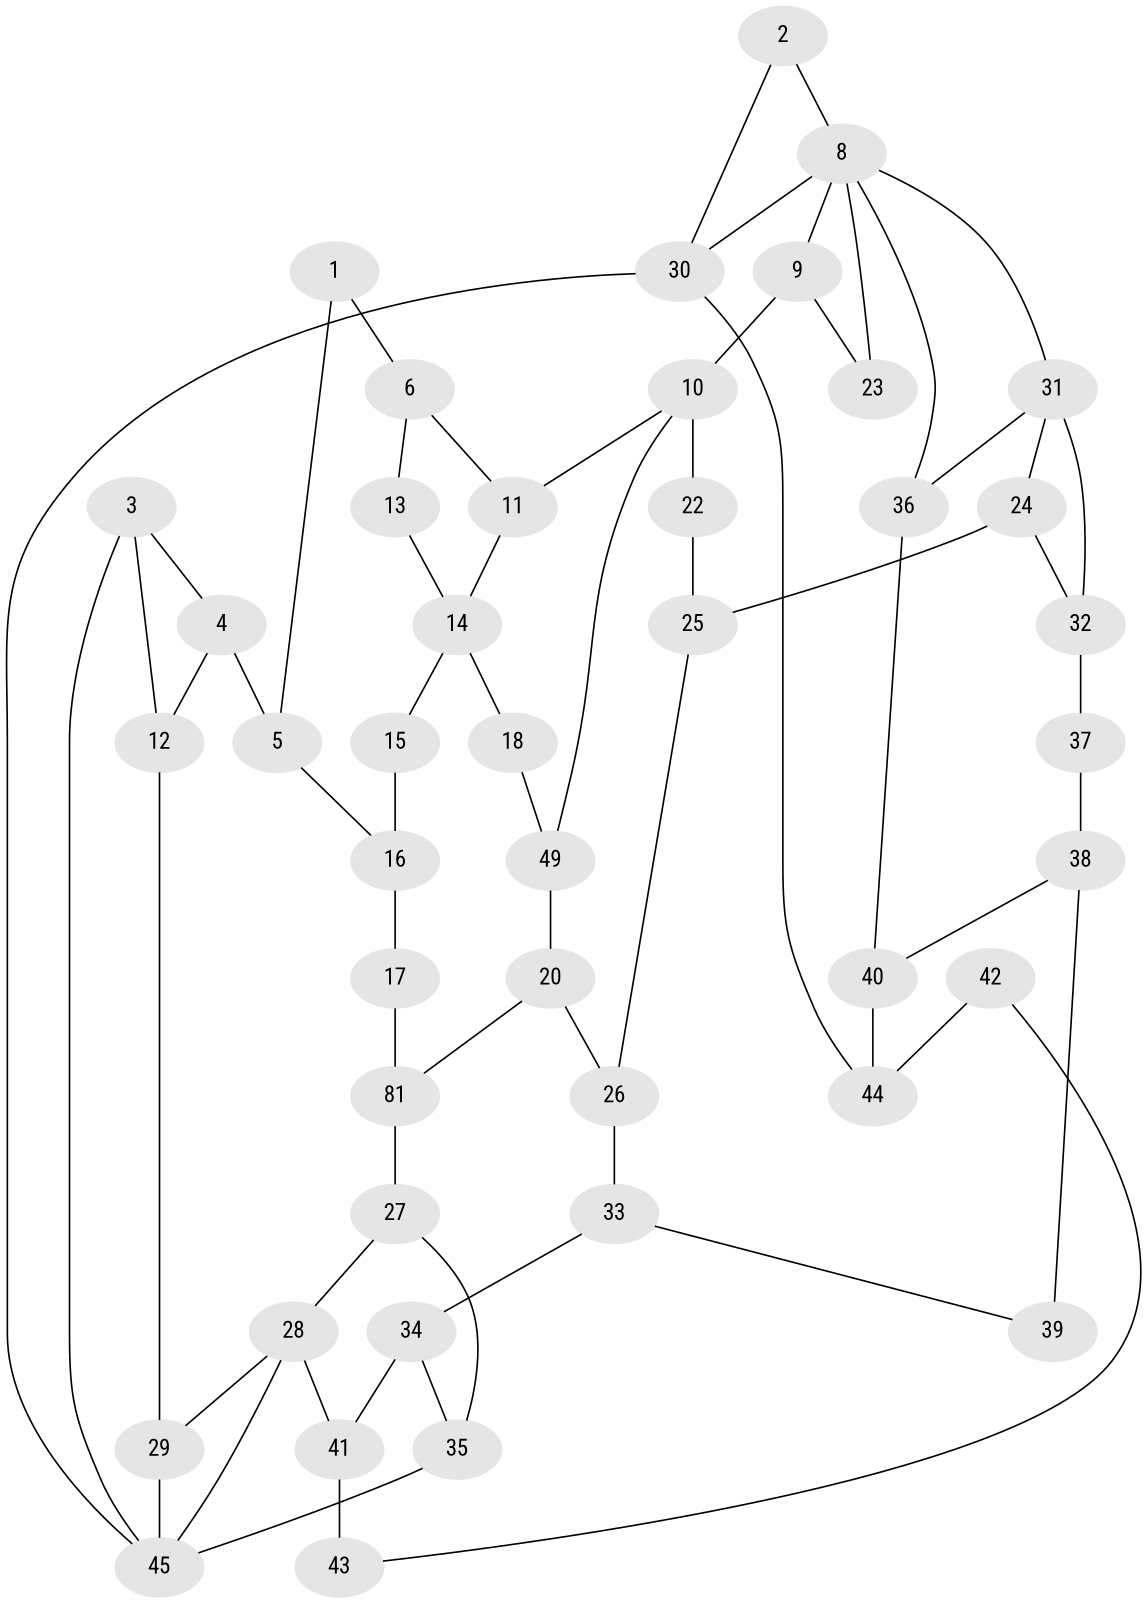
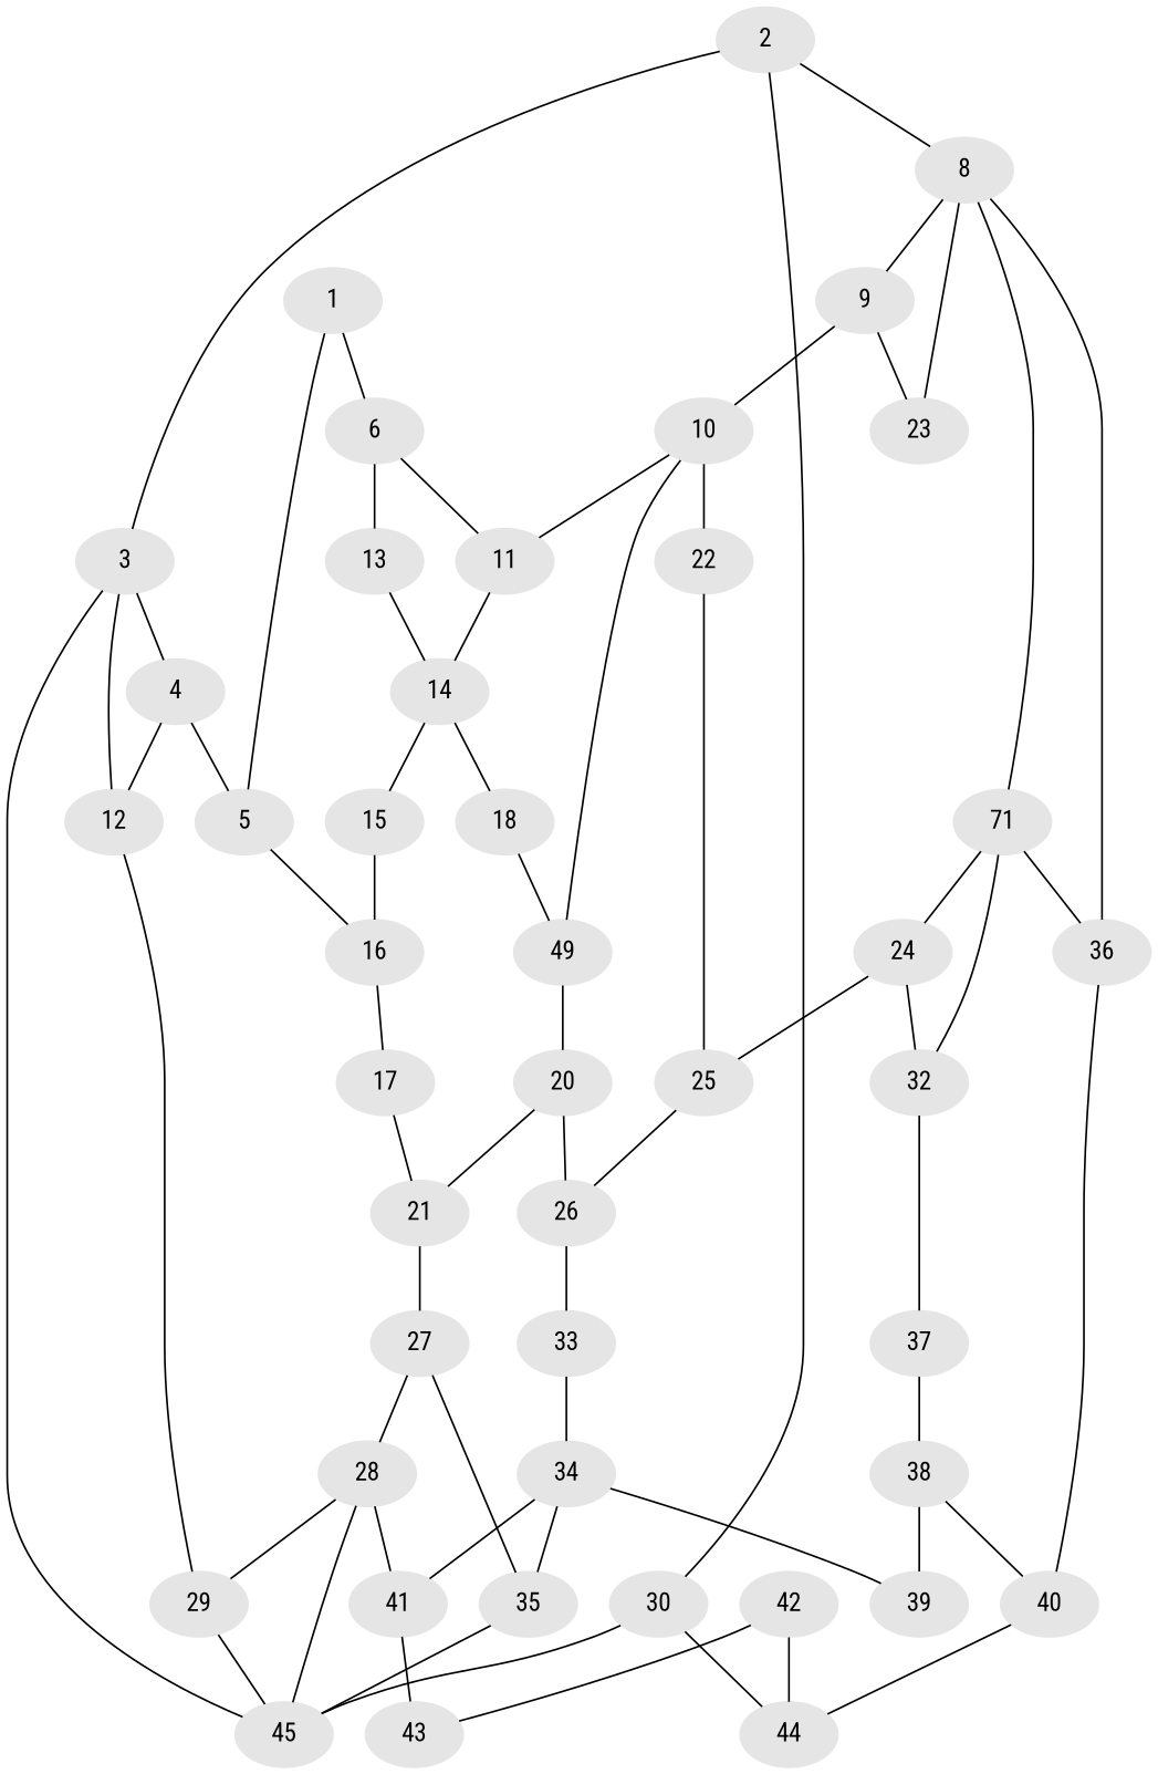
  graph {
    fontname="Roboto Condensed"
    node [color=gray90 fontname="Roboto Condensed" style=filled]
    edge [fontname="Roboto Condensed" weight=1.0]
    1
    5
    6
    2
    3
    8
    30
    16
    11
    13
    4
    12
    45
    9
    23
-   31
+   31 [label=71]
    36
    44
    29
    17
-   21 [label=81]
+   21
    14
    10
    24
    32
    40
    n27 [label=49]
    22
    20
    25
    15
    18
    27
    26
    33
    28
    35
    37
    34
    39
    41
    43
    38
    42
    1 -- 5
    1 -- 6
    5 -- 16
    6 -- 11
    6 -- 13 [weight=2.0]
+   2 -- 3
    2 -- 8
    2 -- 30
    3 -- 4
    3 -- 12
    3 -- 45
-   8 -- 30
    8 -- 9
    8 -- 23
    8 -- 31
    8 -- 36
    30 -- 45
    30 -- 44
    16 -- 17
    11 -- 14
    13 -- 14
    4 -- 5 [weight=2.0]
    4 -- 12
    12 -- 29
    9 -- 23
    9 -- 10 [weight=2.0]
    31 -- 36
    31 -- 24
    31 -- 32
    36 -- 40
    29 -- 45
    17 -- 21
    21 -- 27
    14 -- 15 [weight=2.0]
    14 -- 18 [weight=2.0]
    10 -- 11
    10 -- n27
    10 -- 22 [weight=2.0]
    24 -- 32
    24 -- 25
    32 -- 37
    40 -- 44
    n27 -- 20
    22 -- 25
    20 -- 21
    20 -- 26
    25 -- 26
    15 -- 16
    18 -- n27
    27 -- 28
    27 -- 35
    26 -- 33
    33 -- 34
-   33 -- 39
+   34 -- 39
    28 -- 45
    28 -- 29
    28 -- 41 [weight=2.0]
    35 -- 45
    37 -- 38 [weight=2.0]
    34 -- 35
    34 -- 41
    41 -- 43 [weight=2.0]
    38 -- 40
    38 -- 39 [weight=2.0]
    42 -- 44
    42 -- 43
  }
